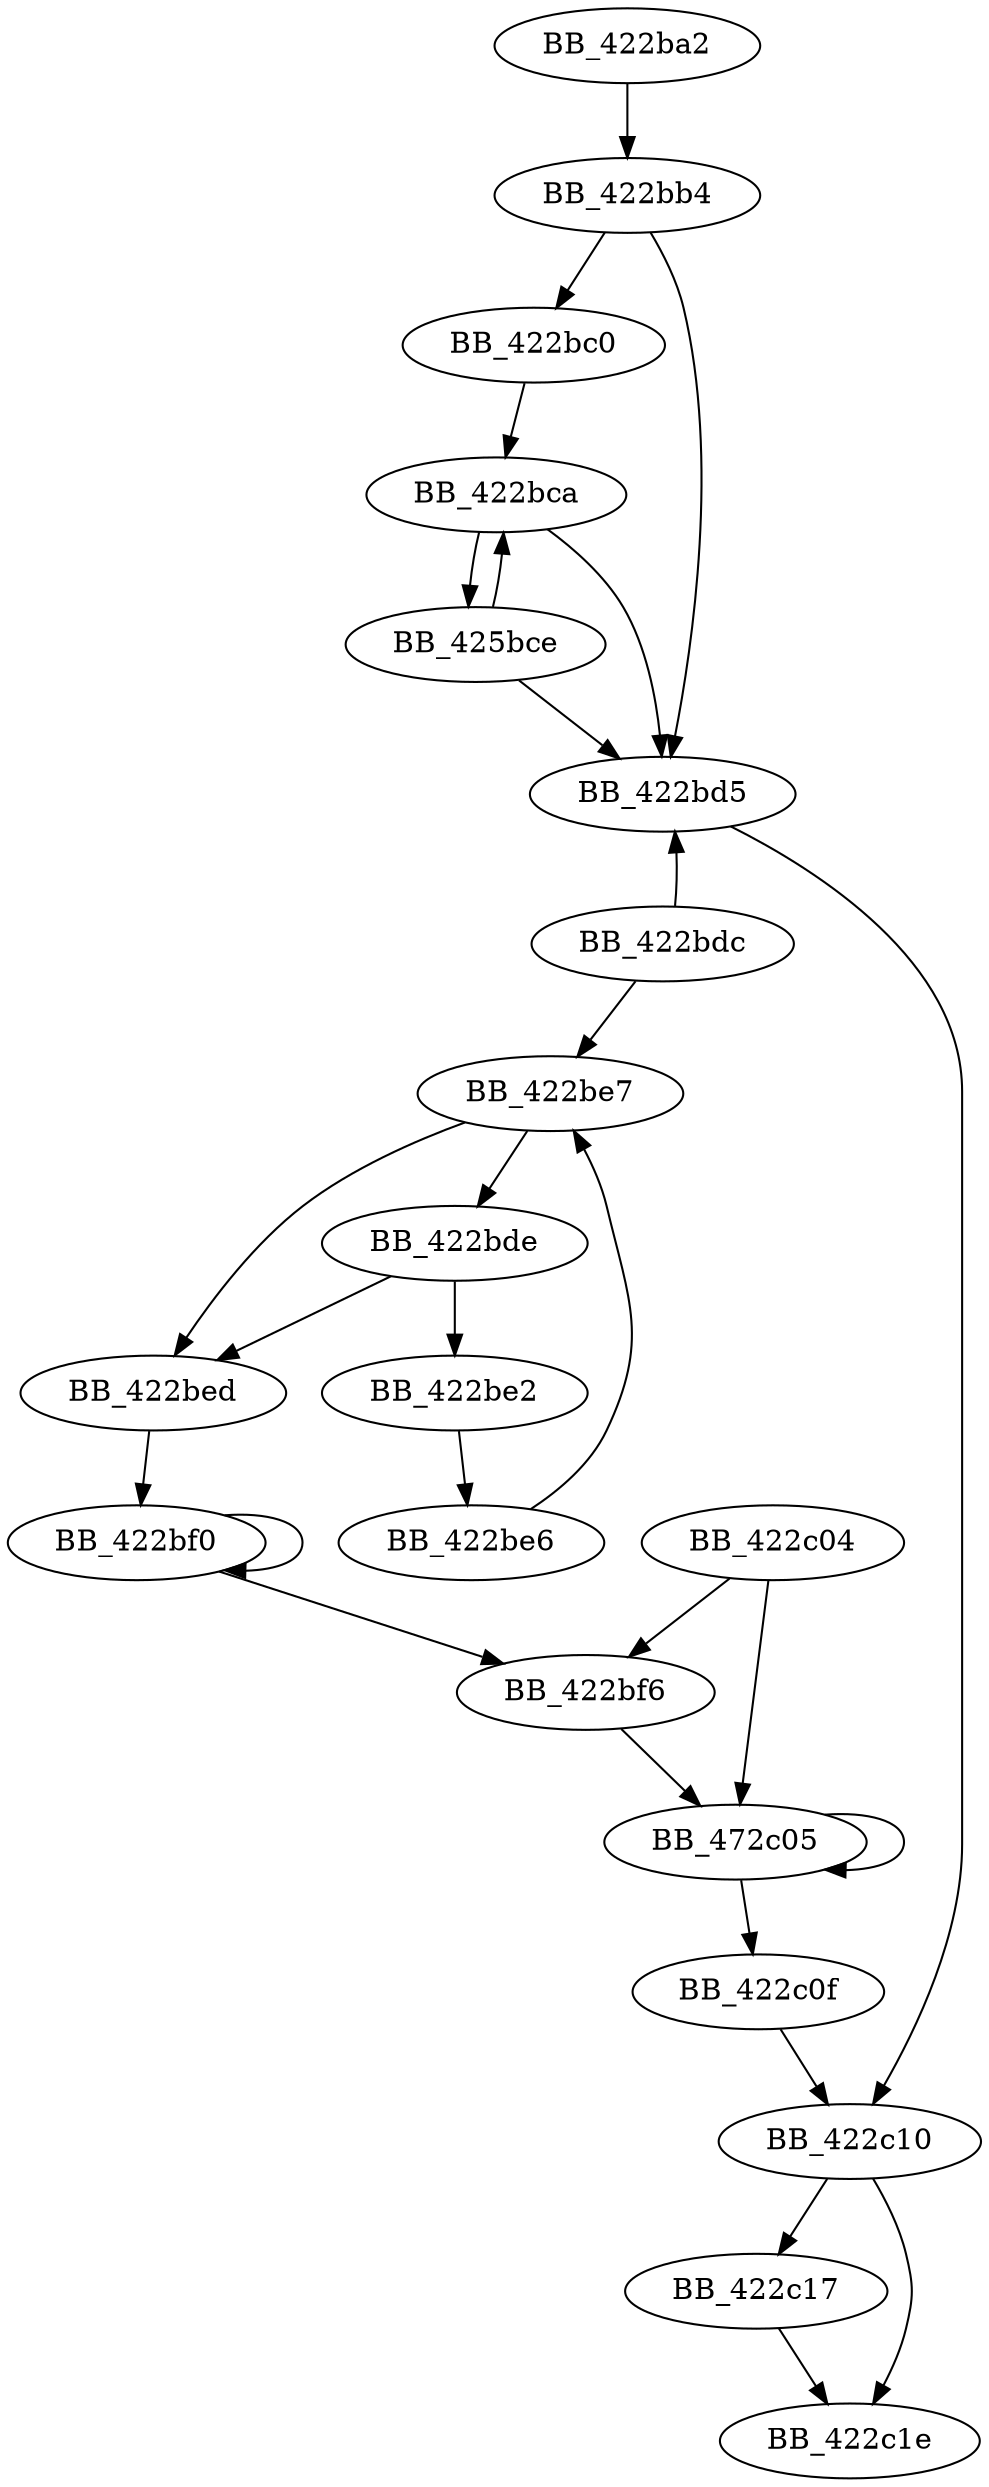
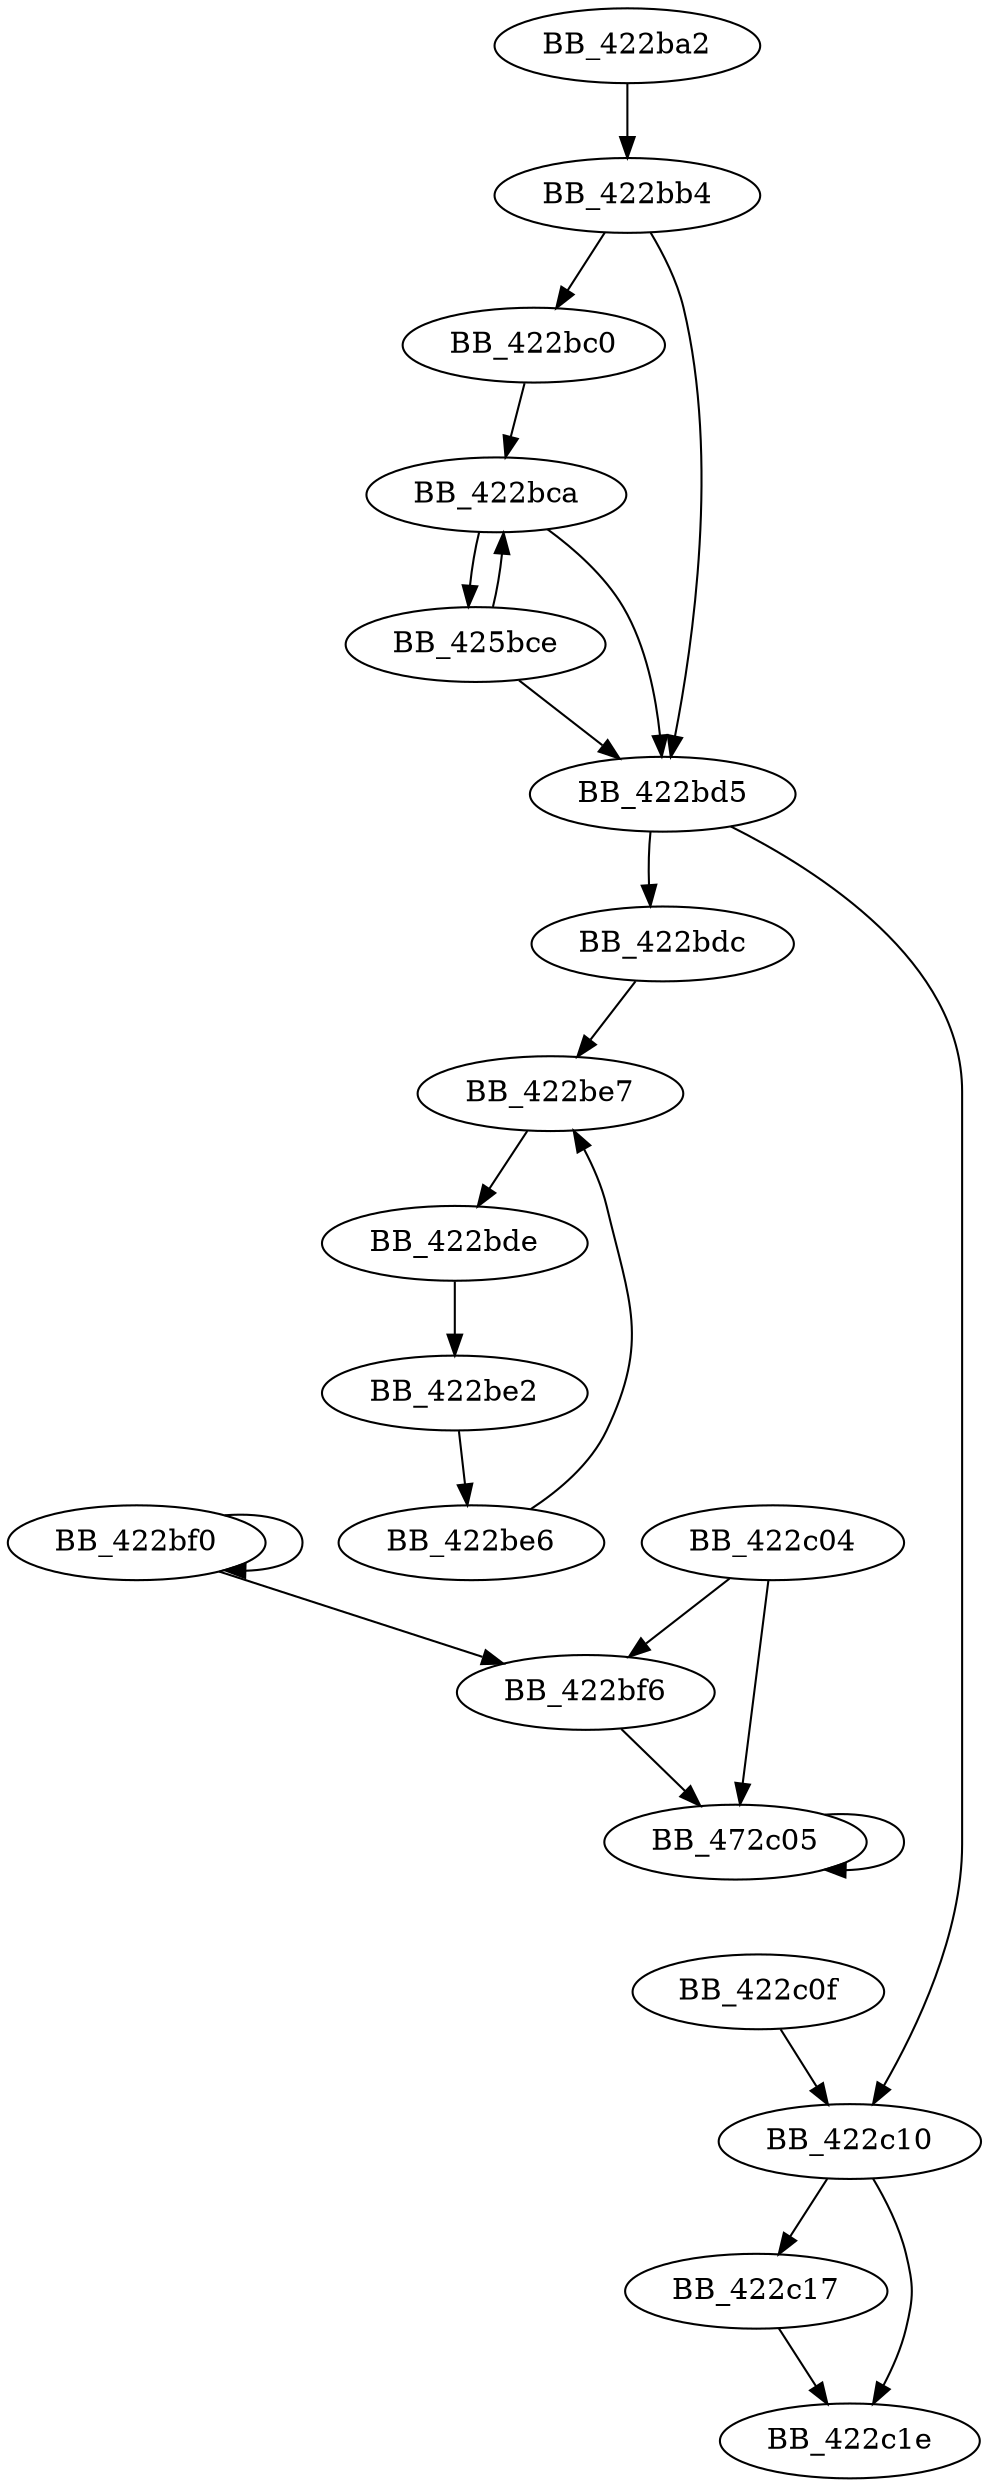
  digraph {
    BB_422ba2
    BB_422bb4
    BB_422bc0
    BB_422bd5
    BB_422bca
    BB_422bdc
    BB_422c10
    n8 [label=BB_425bce]
    BB_422be7
    BB_422c17
    BB_422c1e
    BB_422bde
-   BB_422bed
    BB_422be2
    BB_422bf0
    BB_422be6
    BB_422bf6
    n18 [label=BB_472c05]
    BB_422c04
    BB_422c0f
    BB_422ba2 -> BB_422bb4
    BB_422bb4 -> BB_422bc0
    BB_422bb4 -> BB_422bd5
    BB_422bc0 -> BB_422bca
-   BB_422bdc -> BB_422bd5
+   BB_422bd5 -> BB_422bdc
    BB_422bd5 -> BB_422c10
    BB_422bca -> BB_422bd5
    BB_422bca -> n8
    BB_422bdc -> BB_422be7
    BB_422c10 -> BB_422c17
    BB_422c10 -> BB_422c1e
    n8 -> BB_422bd5
    n8 -> BB_422bca
    BB_422be7 -> BB_422bde
-   BB_422be7 -> BB_422bed
    BB_422c17 -> BB_422c1e
-   BB_422bde -> BB_422bed
    BB_422bde -> BB_422be2
-   BB_422bed -> BB_422bf0
    BB_422be2 -> BB_422be6
    BB_422bf0 -> BB_422bf0
    BB_422bf0 -> BB_422bf6
    BB_422be6 -> BB_422be7
    BB_422bf6 -> n18
    n18 -> n18
-   n18 -> BB_422c0f
    BB_422c04 -> BB_422bf6
    BB_422c04 -> n18
    BB_422c0f -> BB_422c10
  }
